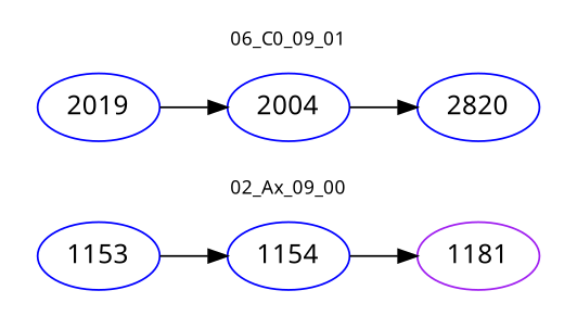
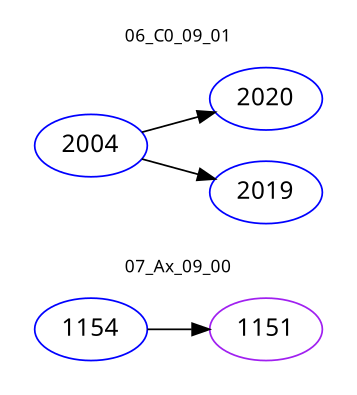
  digraph {
    fontname="Noto Sans"
    rankdir=LR
    node [color=blue fontname="Noto Sans"]
    edge [color=black fontname="Noto Sans"]
-   n1 [label=1153]
    n2 [label=1154]
-   n3 [color=purple label=1181]
+   n3 [color=purple label=1151]
    n4 [label=2004]
    n5 [label=2019]
-   n6 [label=2820]
+   n6 [label=2020]
    subgraph cluster_1 {
      color=white
      fontsize=10
-     label="02_Ax_09_00"
-     n1
+     label="07_Ax_09_00"
      n2
      n3
    }
    subgraph cluster_2 {
      color=white
      fontsize=10
      label="06_C0_09_01"
      n4
      n5
      n6
    }
-   n1 -> n2
    n2 -> n3
-   n5 -> n4
+   n4 -> n5
    n4 -> n6
  }
